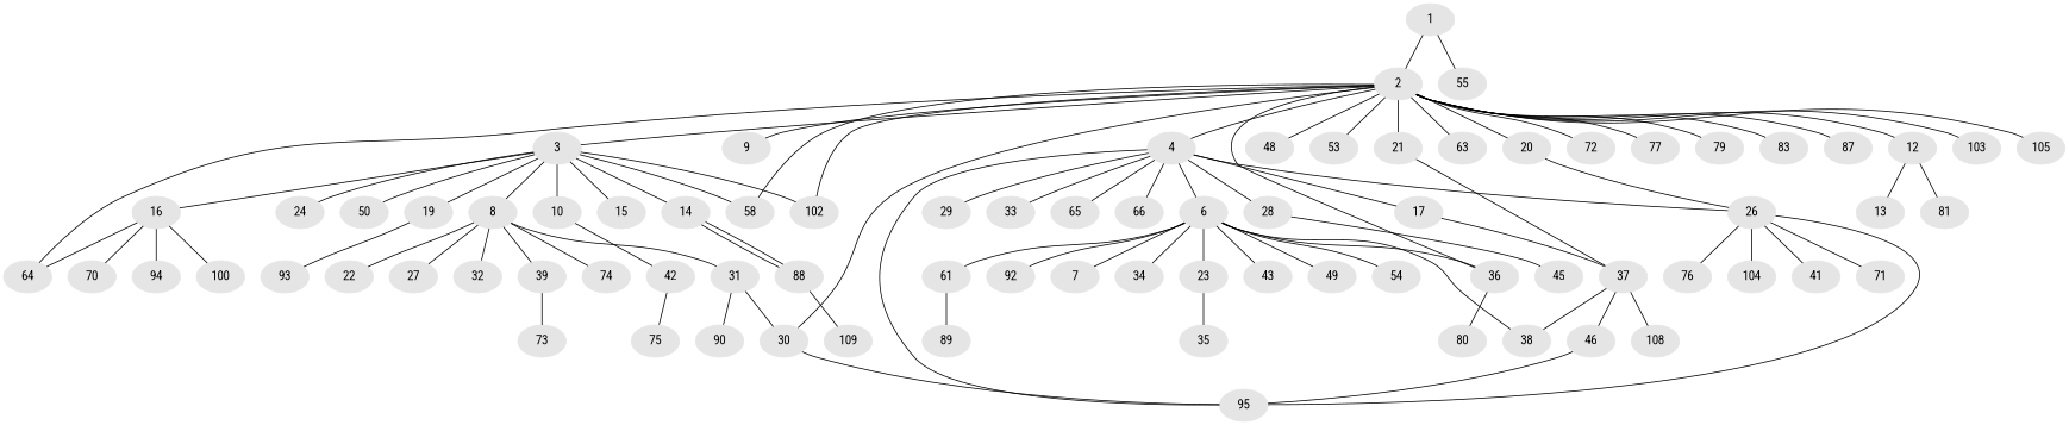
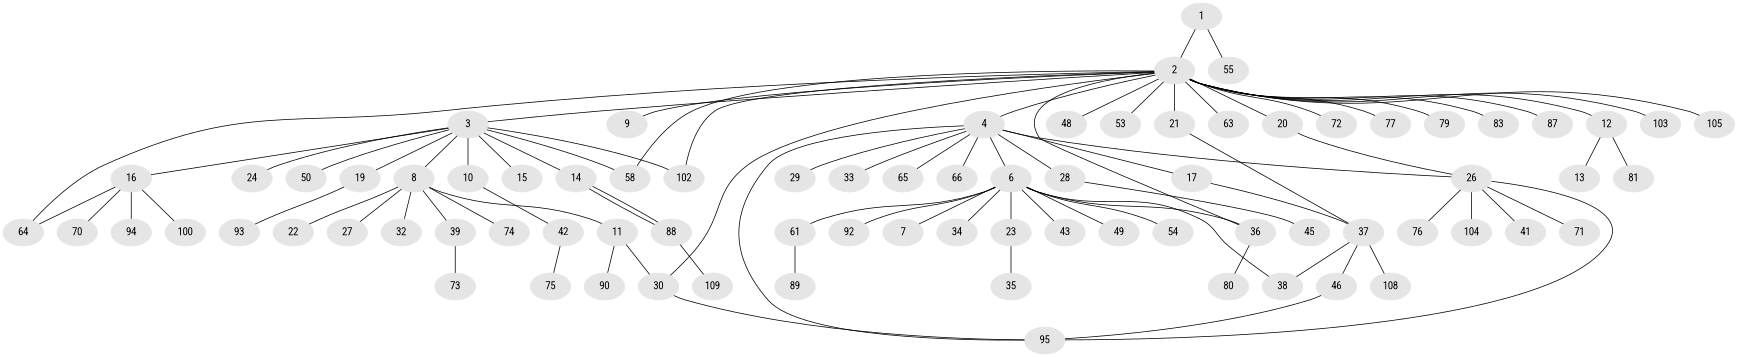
  graph {
    fontname="Roboto Condensed"
    node [color=gray90 fontname="Roboto Condensed" style=filled]
    edge [fontname="Roboto Condensed"]
    1 [super="+69"]
    2 [super="+5"]
    55
    3 [super="+57"]
    4 [super="+25"]
    9
    12
    20
    21 [super="+52"]
    30 [super="+31"]
    36
    48
    53
    58
    63
    64 [super="+85"]
    72
    77 [super="+99"]
    79
    83
    87
    102
    103 [super="+106"]
    105
    8 [super="+78"]
    10
    14 [super="+84"]
    15
    16 [super="+67"]
    19 [super="+59"]
    24
    50
    6 [super="+51"]
    17
    26 [super="+56"]
    28
    29
    33
    65
    66
    95 [super="+101"]
    13 [super="+62"]
    81 [super="+96"]
    37 [super="+98"]
    80
-   11 [super="+88" label=31]
+   11 [super="+88"]
    22
    27
    32
    39
    74
    42 [super="+68"]
    n53 [label=88 super="+86"]
    70
    94
    100
    93
    7
    23
    34 [super="+91"]
    38 [super="+40"]
    43
    49
    54 [super="+97"]
    61 [super="+82"]
    92
    41
    71
    76
    104
    45 [super="+60"]
    35 [super="+44"]
    89
    90
    73
    75
    109
    46
    108
    1 -- 2
    1 -- 55
    2 -- 3
    2 -- 4
    2 -- 9
    2 -- 12
    2 -- 20
    2 -- 21
    2 -- 30
    2 -- 36
    2 -- 48
    2 -- 53
    2 -- 58
    2 -- 63
    2 -- 64
    2 -- 72
    2 -- 77
    2 -- 79
    2 -- 83
    2 -- 87
    2 -- 102
    2 -- 103
    2 -- 105
    3 -- 58
    3 -- 102
    3 -- 8
    3 -- 10
    3 -- 14
    3 -- 15
    3 -- 16
    3 -- 19
    3 -- 24
    3 -- 50
    4 -- 6 [weight=2]
    4 -- 17
    4 -- 26
    4 -- 28
    4 -- 29
    4 -- 33
    4 -- 65
    4 -- 66
    4 -- 95
    12 -- 13
    12 -- 81
    20 -- 26
    21 -- 37
    30 -- 95
    36 -- 80
    8 -- 11
    8 -- 22
    8 -- 27
    8 -- 32
    8 -- 39
    8 -- 74
    10 -- 42
    14 -- n53
    14 -- n53
    16 -- 64
    16 -- 70
    16 -- 94
    16 -- 100
    19 -- 93
    6 -- 36
    6 -- 7
    6 -- 23
    6 -- 34
    6 -- 38
    6 -- 43
    6 -- 49
    6 -- 54
    6 -- 61
    6 -- 92
    17 -- 37
    26 -- 95
    26 -- 41
    26 -- 71
    26 -- 76
    26 -- 104
    28 -- 45
    37 -- 38
    37 -- 46
    37 -- 108
    11 -- 30
    11 -- 90
    39 -- 73
    42 -- 75
    n53 -- 109
    23 -- 35
    61 -- 89
    46 -- 95
  }
